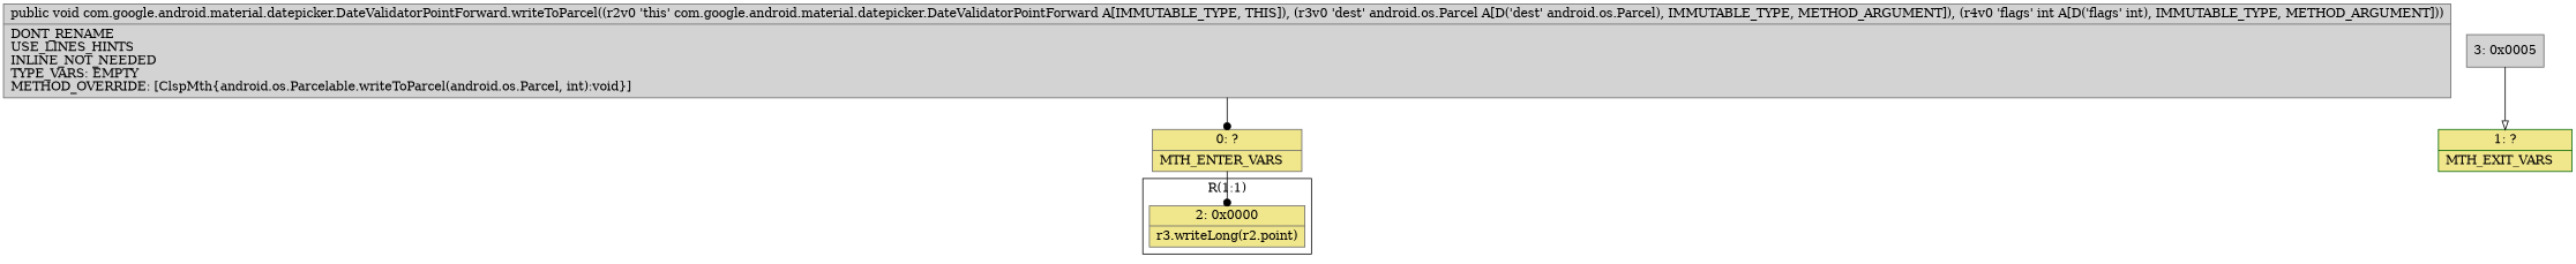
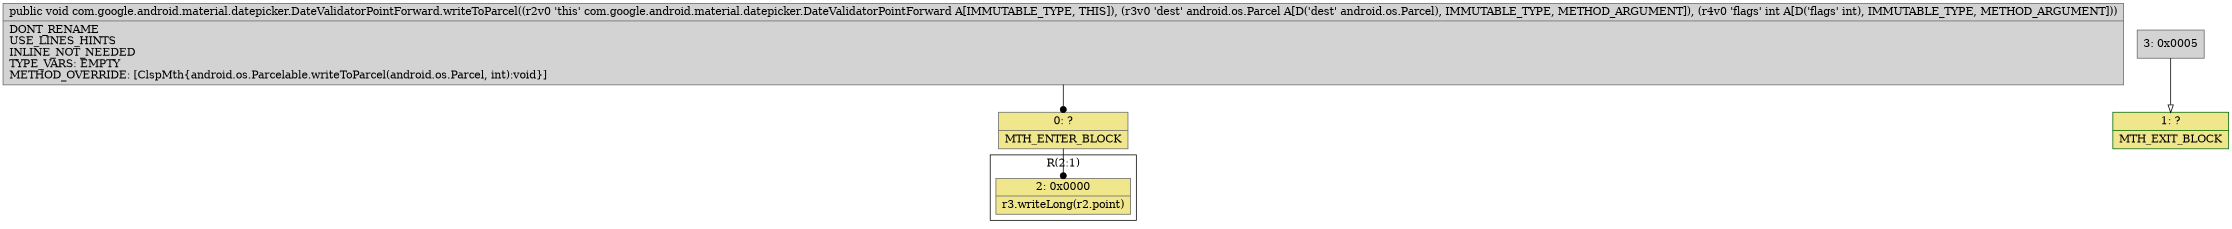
  digraph {
    node [color=gray40 fillcolor=khaki shape=record style=filled]
    edge [arrowhead=dot]
    n1 [label="{2\:\ 0x0000|r3.writeLong(r2.point)\l}"]
    n2 [fillcolor=lightgrey label="{3\:\ 0x0005}"]
-   n3 [color=darkgreen label="{1\:\ ?|MTH_EXIT_VARS\l}"]
-   n4 [label="{0\:\ ?|MTH_ENTER_VARS\l}"]
+   n3 [color=darkgreen label="{1\:\ ?|MTH_EXIT_BLOCK\l}"]
+   n4 [label="{0\:\ ?|MTH_ENTER_BLOCK\l}"]
    n5 [fillcolor=lightgrey label="{public void com.google.android.material.datepicker.DateValidatorPointForward.writeToParcel((r2v0 'this' com.google.android.material.datepicker.DateValidatorPointForward A[IMMUTABLE_TYPE, THIS]), (r3v0 'dest' android.os.Parcel A[D('dest' android.os.Parcel), IMMUTABLE_TYPE, METHOD_ARGUMENT]), (r4v0 'flags' int A[D('flags' int), IMMUTABLE_TYPE, METHOD_ARGUMENT]))  | DONT_RENAME\lUSE_LINES_HINTS\lINLINE_NOT_NEEDED\lTYPE_VARS: EMPTY\lMETHOD_OVERRIDE: [ClspMth\{android.os.Parcelable.writeToParcel(android.os.Parcel, int):void\}]\l}"]
    subgraph cluster_1 {
-     label="R(1:1)"
+     label="R(2:1)"
      n1
    }
    n2 -> n3 [arrowhead=onormal]
    n4 -> n1
    n5 -> n4
  }
